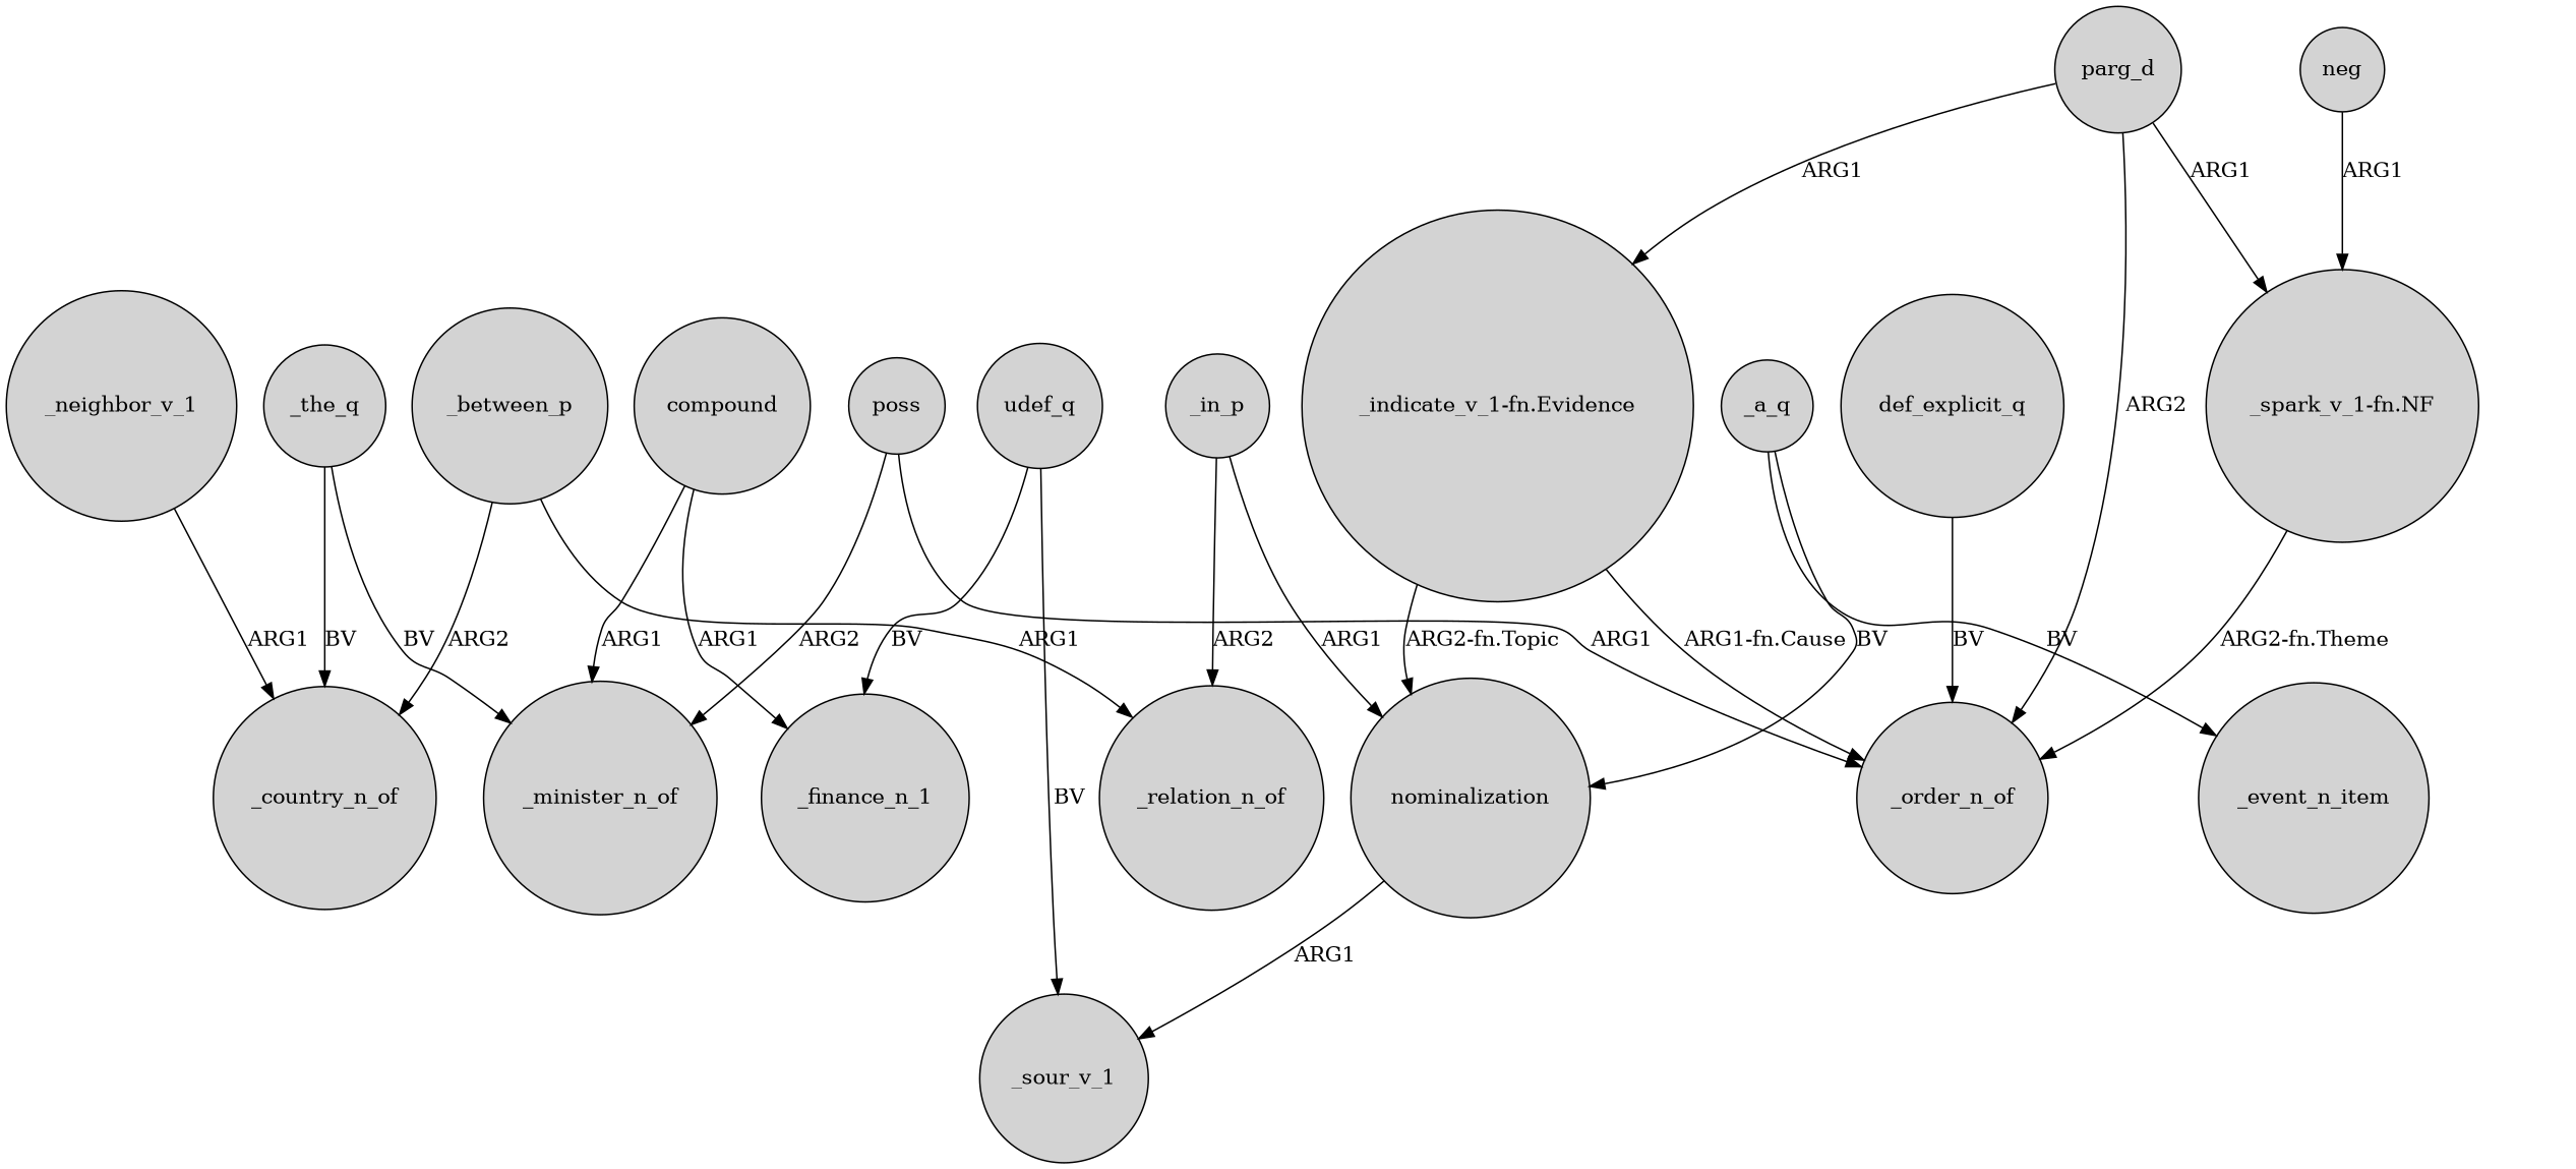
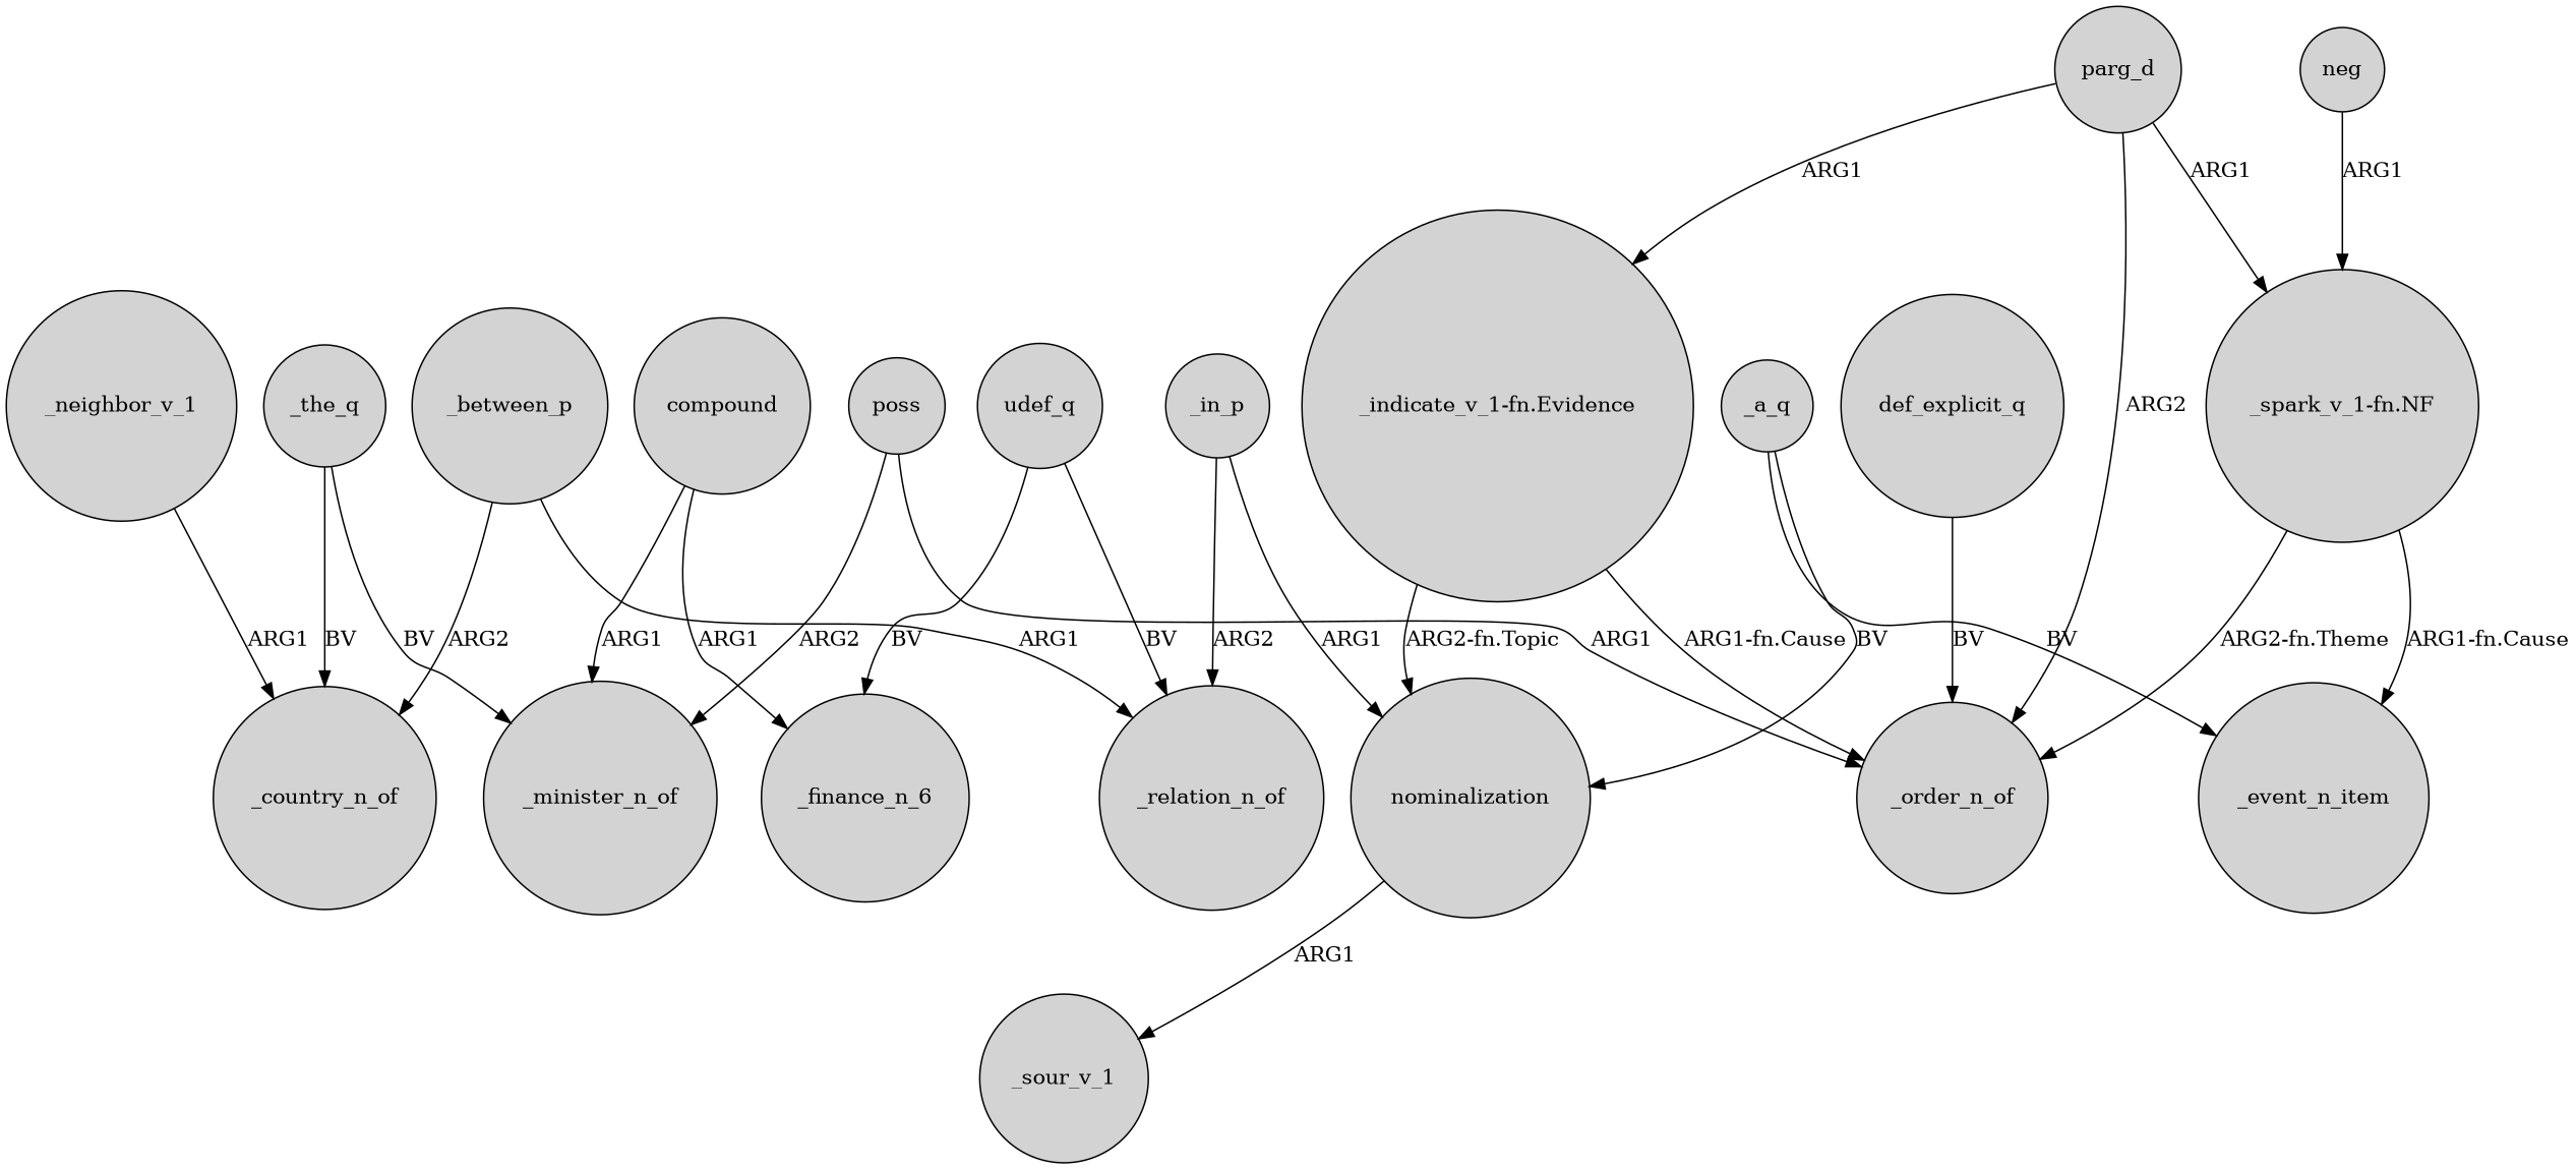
  digraph {
    node [shape=circle style=filled]
    _between_p
    _country_n_of
    _relation_n_of
    parg_d
    "_spark_v_1-fn.NF"
    _order_n_of
    "_indicate_v_1-fn.Evidence"
    _event_n_item
    udef_q
-   _finance_n_1
+   _finance_n_1 [label=_finance_n_6]
    nominalization
    _sour_v_1
    compound
    _minister_n_of
    _a_q
    _in_p
    def_explicit_q
    poss
    neg
    _the_q
    _neighbor_v_1
    _between_p -> _country_n_of [label=ARG2]
    _between_p -> _relation_n_of [label=ARG1]
    parg_d -> "_spark_v_1-fn.NF" [label=ARG1]
    parg_d -> _order_n_of [label=ARG2]
    parg_d -> "_indicate_v_1-fn.Evidence" [label=ARG1]
    "_spark_v_1-fn.NF" -> _order_n_of [label="ARG2-fn.Theme"]
+   "_spark_v_1-fn.NF" -> _event_n_item [label="ARG1-fn.Cause"]
    "_indicate_v_1-fn.Evidence" -> _order_n_of [label="ARG1-fn.Cause"]
    "_indicate_v_1-fn.Evidence" -> nominalization [label="ARG2-fn.Topic"]
-   udef_q -> _sour_v_1 [label=BV]
+   udef_q -> _relation_n_of [label=BV]
    udef_q -> _finance_n_1 [label=BV]
    nominalization -> _sour_v_1 [label=ARG1]
    compound -> _finance_n_1 [label=ARG1]
    compound -> _minister_n_of [label=ARG1]
    _a_q -> _event_n_item [label=BV]
    _a_q -> nominalization [label=BV]
    _in_p -> _relation_n_of [label=ARG2]
    _in_p -> nominalization [label=ARG1]
    def_explicit_q -> _order_n_of [label=BV]
    poss -> _order_n_of [label=ARG1]
    poss -> _minister_n_of [label=ARG2]
    neg -> "_spark_v_1-fn.NF" [label=ARG1]
    _the_q -> _country_n_of [label=BV]
    _the_q -> _minister_n_of [label=BV]
    _neighbor_v_1 -> _country_n_of [label=ARG1]
  }
